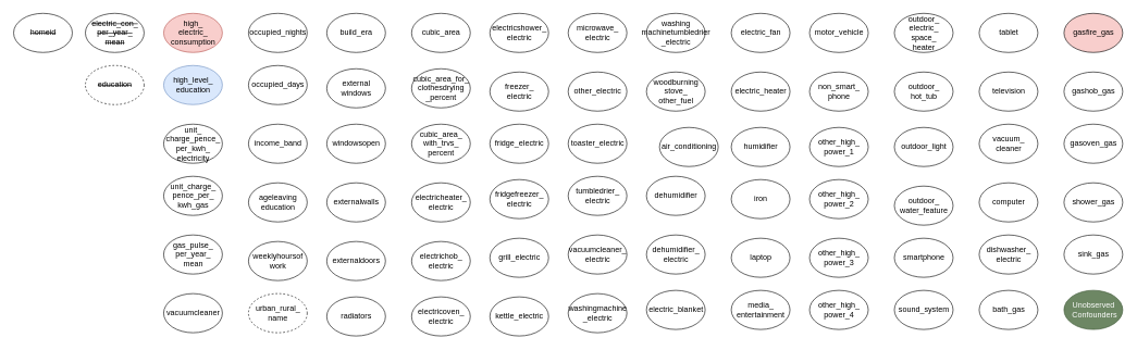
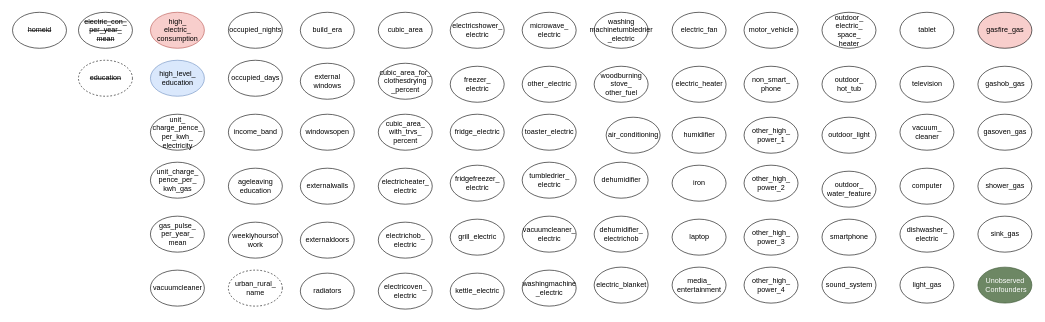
  <mxCell id="0" />
  <mxCell id="1" parent="0" />
  <mxCell id="2" value="&lt;strike&gt;homeid&lt;/strike&gt;" style="ellipse;html=1;shadow=0;sketch=0;overflow=visible;" parent="1" vertex="1"><mxGeometry x="20" y="20" width="90" height="60" as="geometry" /></mxCell>
  <mxCell id="3" value="vacuumcleaner" style="ellipse;html=1;shadow=0;sketch=0;overflow=visible;" parent="1" vertex="1"><mxGeometry x="250" y="450" width="90" height="60" as="geometry" /></mxCell>
  <mxCell id="4" value="income_band" style="ellipse;html=1;shadow=0;sketch=0;overflow=visible;" parent="1" vertex="1"><mxGeometry x="380" y="190" width="90" height="60" as="geometry" /></mxCell>
  <mxCell id="5" value="urban_rural_&lt;br&gt;name" style="ellipse;html=1;shadow=0;sketch=0;overflow=visible;dashed=1;" parent="1" vertex="1"><mxGeometry x="380" y="450" width="90" height="60" as="geometry" /></mxCell>
  <mxCell id="6" value="build_era" style="ellipse;html=1;shadow=0;sketch=0;overflow=visible;" parent="1" vertex="1"><mxGeometry x="500" y="20" width="90" height="60" as="geometry" /></mxCell>
  <mxCell id="7" value="occupied_days" style="ellipse;html=1;shadow=0;sketch=0;overflow=visible;" parent="1" vertex="1"><mxGeometry x="380" y="100" width="90" height="60" as="geometry" /></mxCell>
  <mxCell id="8" value="occupied_nights" style="ellipse;html=1;shadow=0;sketch=0;overflow=visible;" parent="1" vertex="1"><mxGeometry x="380" y="20" width="90" height="60" as="geometry" /></mxCell>
  <mxCell id="9" value="weeklyhoursof&lt;br&gt;work" style="ellipse;html=1;shadow=0;sketch=0;overflow=visible;" parent="1" vertex="1"><mxGeometry x="380" y="370" width="90" height="60" as="geometry" /></mxCell>
  <mxCell id="10" value="&lt;strike&gt;education&lt;/strike&gt;" style="ellipse;html=1;shadow=0;sketch=0;overflow=visible;dashed=1;" parent="1" vertex="1"><mxGeometry x="130" y="100" width="90" height="60" as="geometry" /></mxCell>
  <mxCell id="11" value="ageleaving&lt;br&gt;education" style="ellipse;html=1;shadow=0;sketch=0;overflow=visible;" parent="1" vertex="1"><mxGeometry x="380" y="280" width="90" height="60" as="geometry" /></mxCell>
  <mxCell id="12" value="external&lt;br&gt;windows" style="ellipse;html=1;shadow=0;sketch=0;overflow=visible;" parent="1" vertex="1"><mxGeometry x="500" y="105" width="90" height="60" as="geometry" /></mxCell>
  <mxCell id="13" value="externalwalls" style="ellipse;html=1;shadow=0;sketch=0;overflow=visible;" parent="1" vertex="1"><mxGeometry x="500" y="280" width="90" height="60" as="geometry" /></mxCell>
  <mxCell id="14" value="cubic_area" style="ellipse;html=1;shadow=0;sketch=0;overflow=visible;" parent="1" vertex="1"><mxGeometry x="630" y="20" width="90" height="60" as="geometry" /></mxCell>
  <mxCell id="15" value="radiators" style="ellipse;html=1;shadow=0;sketch=0;overflow=visible;" parent="1" vertex="1"><mxGeometry x="500" y="455" width="90" height="60" as="geometry" /></mxCell>
  <mxCell id="16" value="cubic_area_for_&lt;br&gt;clothesdrying&lt;br&gt;_percent" style="ellipse;html=1;shadow=0;sketch=0;overflow=visible;" parent="1" vertex="1"><mxGeometry x="630" y="105" width="90" height="60" as="geometry" /></mxCell>
  <mxCell id="17" value="cubic_area_&lt;br&gt;with_trvs_&lt;br&gt;percent" style="ellipse;html=1;shadow=0;sketch=0;overflow=visible;" parent="1" vertex="1"><mxGeometry x="630" y="190" width="90" height="60" as="geometry" /></mxCell>
  <mxCell id="18" value="dehumidifier" style="ellipse;html=1;shadow=0;sketch=0;overflow=visible;" parent="1" vertex="1"><mxGeometry x="990" y="270" width="90" height="60" as="geometry" /></mxCell>
  <mxCell id="19" value="dishwasher_&lt;br&gt;electric" style="ellipse;html=1;shadow=0;sketch=0;overflow=visible;" parent="1" vertex="1"><mxGeometry x="1500" y="360" width="90" height="60" as="geometry" /></mxCell>
  <mxCell id="20" value="electricheater_&lt;br&gt;electric" style="ellipse;html=1;shadow=0;sketch=0;overflow=visible;" parent="1" vertex="1"><mxGeometry x="630" y="280" width="90" height="60" as="geometry" /></mxCell>
  <mxCell id="21" value="electrichob_&lt;br&gt;electric" style="ellipse;html=1;shadow=0;sketch=0;overflow=visible;" parent="1" vertex="1"><mxGeometry x="630" y="370" width="90" height="60" as="geometry" /></mxCell>
  <mxCell id="22" value="electricoven_&lt;br&gt;electric" style="ellipse;html=1;shadow=0;sketch=0;overflow=visible;" parent="1" vertex="1"><mxGeometry x="630" y="455" width="90" height="60" as="geometry" /></mxCell>
  <mxCell id="23" value="electricshower_&lt;br&gt;electric" style="ellipse;html=1;shadow=0;sketch=0;overflow=visible;" parent="1" vertex="1"><mxGeometry x="750" y="20" width="90" height="60" as="geometry" /></mxCell>
  <mxCell id="24" value="freezer_&lt;br&gt;electric" style="ellipse;html=1;shadow=0;sketch=0;overflow=visible;" parent="1" vertex="1"><mxGeometry x="750" y="110" width="90" height="60" as="geometry" /></mxCell>
  <mxCell id="25" value="fridge_electric" style="ellipse;html=1;shadow=0;sketch=0;overflow=visible;" parent="1" vertex="1"><mxGeometry x="750" y="190" width="90" height="60" as="geometry" /></mxCell>
  <mxCell id="26" value="fridgefreezer_&lt;br&gt;electric" style="ellipse;html=1;shadow=0;sketch=0;overflow=visible;" parent="1" vertex="1"><mxGeometry x="750" y="275" width="90" height="60" as="geometry" /></mxCell>
  <mxCell id="27" value="grill_electric" style="ellipse;html=1;shadow=0;sketch=0;overflow=visible;" parent="1" vertex="1"><mxGeometry x="750" y="365" width="90" height="60" as="geometry" /></mxCell>
  <mxCell id="28" value="kettle_electric" style="ellipse;html=1;shadow=0;sketch=0;overflow=visible;" parent="1" vertex="1"><mxGeometry x="750" y="455" width="90" height="60" as="geometry" /></mxCell>
  <mxCell id="29" value="other_high_&lt;br&gt;power_4" style="ellipse;html=1;shadow=0;sketch=0;overflow=visible;" parent="1" vertex="1"><mxGeometry x="1240" y="445" width="90" height="60" as="geometry" /></mxCell>
  <mxCell id="30" value="laptop" style="ellipse;html=1;shadow=0;sketch=0;overflow=visible;" parent="1" vertex="1"><mxGeometry x="1120" y="365" width="90" height="60" as="geometry" /></mxCell>
  <mxCell id="31" value="other_high_&lt;br&gt;power_2" style="ellipse;html=1;shadow=0;sketch=0;overflow=visible;" parent="1" vertex="1"><mxGeometry x="1240" y="275" width="90" height="60" as="geometry" /></mxCell>
  <mxCell id="32" value="humidifier" style="ellipse;html=1;shadow=0;sketch=0;overflow=visible;" parent="1" vertex="1"><mxGeometry x="1120" y="195" width="90" height="60" as="geometry" /></mxCell>
  <mxCell id="33" value="computer" style="ellipse;html=1;shadow=0;sketch=0;overflow=visible;" parent="1" vertex="1"><mxGeometry x="1500" y="280" width="90" height="60" as="geometry" /></mxCell>
- <mxCell id="34" value="dehumidifier_&lt;br&gt;electric" style="ellipse;html=1;shadow=0;sketch=0;overflow=visible;" parent="1" vertex="1"><mxGeometry x="990" y="360" width="90" height="60" as="geometry" /></mxCell>
+ <mxCell id="34" value="dehumidifier_&lt;br&gt;electrichob" style="ellipse;html=1;shadow=0;sketch=0;overflow=visible;" parent="1" vertex="1"><mxGeometry x="990" y="360" width="90" height="60" as="geometry" /></mxCell>
  <mxCell id="35" value="iron" style="ellipse;html=1;shadow=0;sketch=0;overflow=visible;" parent="1" vertex="1"><mxGeometry x="1120" y="275" width="90" height="60" as="geometry" /></mxCell>
  <mxCell id="36" value="electric_heater" style="ellipse;html=1;shadow=0;sketch=0;overflow=visible;" parent="1" vertex="1"><mxGeometry x="1120" y="110" width="90" height="60" as="geometry" /></mxCell>
  <mxCell id="37" value="tumbledrier_&lt;br&gt;electric" style="ellipse;html=1;shadow=0;sketch=0;overflow=visible;" parent="1" vertex="1"><mxGeometry x="870" y="270" width="90" height="60" as="geometry" /></mxCell>
  <mxCell id="38" value="vacuumcleaner_&lt;br&gt;electric" style="ellipse;html=1;shadow=0;sketch=0;overflow=visible;" parent="1" vertex="1"><mxGeometry x="870" y="360" width="90" height="60" as="geometry" /></mxCell>
  <mxCell id="39" value="electric_fan" style="ellipse;html=1;shadow=0;sketch=0;overflow=visible;" parent="1" vertex="1"><mxGeometry x="1120" y="20" width="90" height="60" as="geometry" /></mxCell>
  <mxCell id="40" value="air_conditioning" style="ellipse;html=1;shadow=0;sketch=0;overflow=visible;" parent="1" vertex="1"><mxGeometry x="1010" y="195" width="90" height="60" as="geometry" /></mxCell>
  <mxCell id="41" value="woodburning&lt;br&gt;stove_&lt;br&gt;other_fuel" style="ellipse;html=1;shadow=0;sketch=0;overflow=visible;" parent="1" vertex="1"><mxGeometry x="990" y="110" width="90" height="60" as="geometry" /></mxCell>
  <mxCell id="42" value="electric_blanket" style="ellipse;html=1;shadow=0;sketch=0;overflow=visible;" parent="1" vertex="1"><mxGeometry x="990" y="445" width="90" height="60" as="geometry" /></mxCell>
  <mxCell id="43" value="outdoor_light" style="ellipse;html=1;shadow=0;sketch=0;overflow=visible;" parent="1" vertex="1"><mxGeometry x="1370" y="195" width="90" height="60" as="geometry" /></mxCell>
  <mxCell id="44" value="washingmachine&lt;br&gt;_electric" style="ellipse;html=1;shadow=0;sketch=0;overflow=visible;" parent="1" vertex="1"><mxGeometry x="870" y="450" width="90" height="60" as="geometry" /></mxCell>
  <mxCell id="45" value="microwave_&lt;br&gt;electric" style="ellipse;html=1;shadow=0;sketch=0;overflow=visible;" parent="1" vertex="1"><mxGeometry x="870" y="20" width="90" height="60" as="geometry" /></mxCell>
  <mxCell id="46" value="outdoor_&lt;br&gt;electric_&lt;br&gt;space_&lt;br&gt;heater" style="ellipse;html=1;shadow=0;sketch=0;overflow=visible;" parent="1" vertex="1"><mxGeometry x="1370" y="20" width="90" height="60" as="geometry" /></mxCell>
  <mxCell id="47" value="outdoor_&lt;br&gt;hot_tub" style="ellipse;html=1;shadow=0;sketch=0;overflow=visible;" parent="1" vertex="1"><mxGeometry x="1370" y="110" width="90" height="60" as="geometry" /></mxCell>
  <mxCell id="48" value="outdoor_&lt;br&gt;water_feature" style="ellipse;html=1;shadow=0;sketch=0;overflow=visible;" parent="1" vertex="1"><mxGeometry x="1370" y="285" width="90" height="60" as="geometry" /></mxCell>
  <mxCell id="49" value="externaldoors" style="ellipse;html=1;shadow=0;sketch=0;overflow=visible;" parent="1" vertex="1"><mxGeometry x="500" y="370" width="90" height="60" as="geometry" /></mxCell>
  <mxCell id="50" value="high_&lt;br&gt;electric_&lt;br&gt;consumption" style="ellipse;html=1;shadow=0;sketch=0;overflow=visible;fillColor=#f8cecc;strokeColor=#b85450;" parent="1" vertex="1"><mxGeometry x="250" y="20" width="90" height="60" as="geometry" /></mxCell>
  <mxCell id="51" value="high_level_&lt;br&gt;education" style="ellipse;html=1;shadow=0;sketch=0;overflow=visible;fillColor=#dae8fc;strokeColor=#6c8ebf;" parent="1" vertex="1"><mxGeometry x="250" y="100" width="90" height="60" as="geometry" /></mxCell>
  <mxCell id="52" value="&lt;strike&gt;electric_con_&lt;br&gt;per_year_&lt;br&gt;mean&lt;/strike&gt;" style="ellipse;html=1;shadow=0;sketch=0;overflow=visible;" parent="1" vertex="1"><mxGeometry x="130" y="20" width="90" height="60" as="geometry" /></mxCell>
  <mxCell id="53" value="unit_&lt;br&gt;charge_pence_&lt;br&gt;per_kwh_&lt;br&gt;electricity" style="ellipse;html=1;shadow=0;sketch=0;overflow=visible;" parent="1" vertex="1"><mxGeometry x="250" y="190" width="90" height="60" as="geometry" /></mxCell>
  <mxCell id="54" value="vacuum_&lt;br&gt;cleaner" style="ellipse;html=1;shadow=0;sketch=0;overflow=visible;" parent="1" vertex="1"><mxGeometry x="1500" y="190" width="90" height="60" as="geometry" /></mxCell>
  <mxCell id="55" value="television" style="ellipse;html=1;shadow=0;sketch=0;overflow=visible;" parent="1" vertex="1"><mxGeometry x="1500" y="110" width="90" height="60" as="geometry" /></mxCell>
  <mxCell id="56" value="tablet" style="ellipse;html=1;shadow=0;sketch=0;overflow=visible;" parent="1" vertex="1"><mxGeometry x="1500" y="20" width="90" height="60" as="geometry" /></mxCell>
  <mxCell id="57" value="sound_system" style="ellipse;html=1;shadow=0;sketch=0;overflow=visible;" parent="1" vertex="1"><mxGeometry x="1370" y="445" width="90" height="60" as="geometry" /></mxCell>
  <mxCell id="58" value="smartphone" style="ellipse;html=1;shadow=0;sketch=0;overflow=visible;" parent="1" vertex="1"><mxGeometry x="1370" y="365" width="90" height="60" as="geometry" /></mxCell>
  <mxCell id="59" value="other_high_&lt;br&gt;power_1" style="ellipse;html=1;shadow=0;sketch=0;overflow=visible;" parent="1" vertex="1"><mxGeometry x="1240" y="195" width="90" height="60" as="geometry" /></mxCell>
  <mxCell id="60" value="non_smart_&lt;br&gt;phone" style="ellipse;html=1;shadow=0;sketch=0;overflow=visible;" parent="1" vertex="1"><mxGeometry x="1240" y="110" width="90" height="60" as="geometry" /></mxCell>
  <mxCell id="61" value="motor_vehicle" style="ellipse;html=1;shadow=0;sketch=0;overflow=visible;" parent="1" vertex="1"><mxGeometry x="1240" y="20" width="90" height="60" as="geometry" /></mxCell>
  <mxCell id="62" value="media_&lt;br&gt;entertainment" style="ellipse;html=1;shadow=0;sketch=0;overflow=visible;" parent="1" vertex="1"><mxGeometry x="1120" y="445" width="90" height="60" as="geometry" /></mxCell>
  <mxCell id="63" value="other_high_&lt;br&gt;power_3" style="ellipse;html=1;shadow=0;sketch=0;overflow=visible;" parent="1" vertex="1"><mxGeometry x="1240" y="365" width="90" height="60" as="geometry" /></mxCell>
  <mxCell id="64" value="washing&lt;br&gt;machinetumbledrier&lt;br&gt;_electric" style="ellipse;html=1;shadow=0;sketch=0;overflow=visible;" parent="1" vertex="1"><mxGeometry x="990" y="20" width="90" height="60" as="geometry" /></mxCell>
  <mxCell id="65" value="other_electric" style="ellipse;html=1;shadow=0;sketch=0;overflow=visible;" parent="1" vertex="1"><mxGeometry x="870" y="110" width="90" height="60" as="geometry" /></mxCell>
  <mxCell id="66" value="toaster_electric" style="ellipse;html=1;shadow=0;sketch=0;overflow=visible;" parent="1" vertex="1"><mxGeometry x="870" y="190" width="90" height="60" as="geometry" /></mxCell>
  <mxCell id="67" value="windowsopen" style="ellipse;html=1;shadow=0;sketch=0;overflow=visible;" parent="1" vertex="1"><mxGeometry x="500" y="190" width="90" height="60" as="geometry" /></mxCell>
  <mxCell id="68" value="Unobserved&lt;br&gt;&amp;nbsp;Confounders" style="ellipse;html=1;shadow=0;sketch=0;overflow=visible;fillColor=#6d8764;strokeColor=#3A5431;fontColor=#ffffff;" parent="1" vertex="1"><mxGeometry x="1630" y="445" width="90" height="60" as="geometry" /></mxCell>
  <mxCell id="69" value="unit_charge_&lt;br&gt;pence_per_&lt;br&gt;kwh_gas" style="ellipse;html=1;shadow=0;sketch=0;overflow=visible;" parent="1" vertex="1"><mxGeometry x="250" y="270" width="90" height="60" as="geometry" /></mxCell>
  <mxCell id="70" value="gas_pulse_&lt;br&gt;per_year_&lt;br&gt;mean" style="ellipse;html=1;shadow=0;sketch=0;overflow=visible;" parent="1" vertex="1"><mxGeometry x="250" y="360" width="90" height="60" as="geometry" /></mxCell>
- <mxCell id="71" value="bath_gas" style="ellipse;html=1;shadow=0;sketch=0;overflow=visible;" parent="1" vertex="1"><mxGeometry x="1500" y="445" width="90" height="60" as="geometry" /></mxCell>
+ <mxCell id="71" value="light_gas" style="ellipse;html=1;shadow=0;sketch=0;overflow=visible;" parent="1" vertex="1"><mxGeometry x="1500" y="445" width="90" height="60" as="geometry" /></mxCell>
  <mxCell id="72" value="gasfire_gas" style="ellipse;html=1;shadow=0;sketch=0;overflow=visible;fillColor=#f8cecc;" parent="1" vertex="1"><mxGeometry x="1630" y="20" width="90" height="60" as="geometry" /></mxCell>
  <mxCell id="73" value="gashob_gas" style="ellipse;html=1;shadow=0;sketch=0;overflow=visible;" parent="1" vertex="1"><mxGeometry x="1630" y="110" width="90" height="60" as="geometry" /></mxCell>
  <mxCell id="74" value="gasoven_gas" style="ellipse;html=1;shadow=0;sketch=0;overflow=visible;" parent="1" vertex="1"><mxGeometry x="1630" y="190" width="90" height="60" as="geometry" /></mxCell>
  <mxCell id="75" value="shower_gas" style="ellipse;html=1;shadow=0;sketch=0;overflow=visible;" parent="1" vertex="1"><mxGeometry x="1630" y="280" width="90" height="60" as="geometry" /></mxCell>
  <mxCell id="76" value="sink_gas" style="ellipse;html=1;shadow=0;sketch=0;overflow=visible;" parent="1" vertex="1"><mxGeometry x="1630" y="360" width="90" height="60" as="geometry" /></mxCell>
